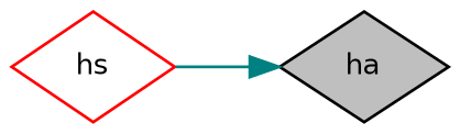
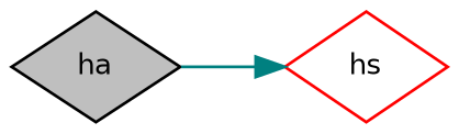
  digraph {
    rankdir=LR
    node [fontname=Helvetica fontsize=10 shape=diamond]
    n1 [color=black fillcolor=grey75 fontcolor=black height=0.2 label=ha style=filled width=0.4]
    n2 [color=red height=0.2 label=hs width=0.4]
-   n2 -> n1 [color=teal fontname=Helvetica fontsize=10 labelfontname=Helvetica labelfontsize=10 style=solid]
+   n1 -> n2 [color=teal fontname=Helvetica fontsize=10 labelfontname=Helvetica labelfontsize=10 style=solid]
  }
